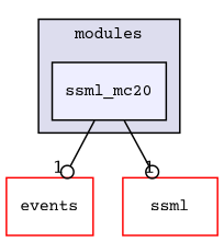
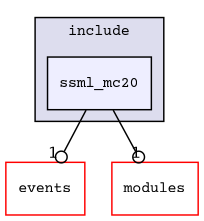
  digraph {
    compound=true
    fontname="Courier Prime"
    node [fillcolor=white fontname="Courier Prime" fontsize=10 shape=box style=filled color=red]
    edge [arrowhead=odot fontname="Courier Prime" headlabel=1 labeldistance=1.5 labelfontname=Helvetica labelfontsize=10]
    n1 [fillcolor="#eeeeff" label=ssml_mc20 pencolor=black color=""]
    n2 [label=events]
-   n3 [label=ssml]
+   n3 [label=modules]
    subgraph cluster_1 {
      bgcolor="#ddddee"
      fontsize=10
-     label=modules
+     label=include
      pencolor=black
      n1
    }
    n1 -> n2
    n1 -> n3
  }
